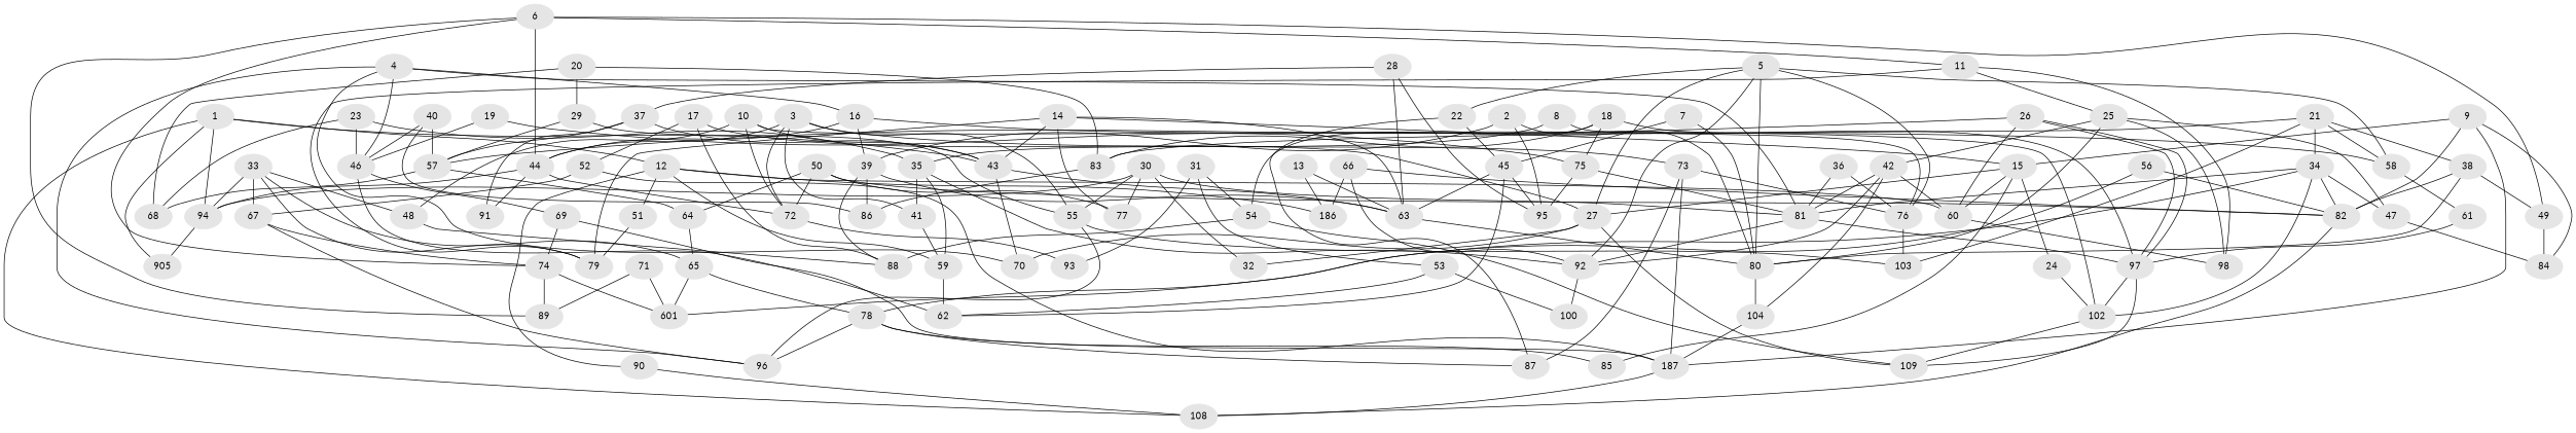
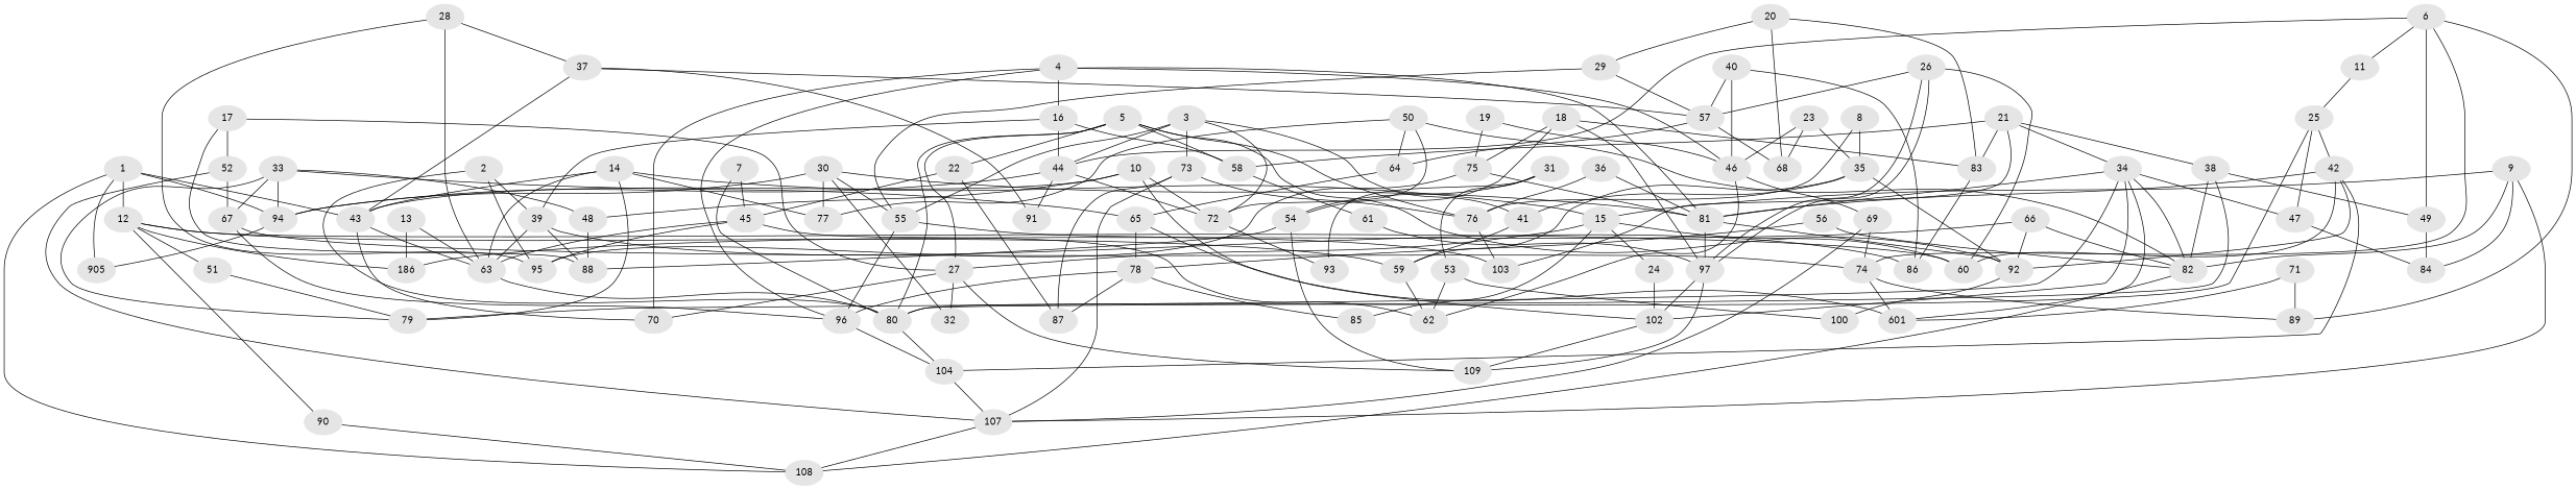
  graph {
    fontname=Lato
    node [color=gray90 fontname=Lato style=filled]
    edge [fontname=Lato]
    1
    12
    43
    94
    n5 [label=905]
    108
    51
    59
    60
    90
    n11 [label=186]
    70
    63
    2
    39
    95
    80
    88
    86
    3
    41
    44
    55
    72
    73
    91
    96
    103
    93
    76
-   107 [label=187]
+   107
    87
    4
    16
    46
    81
    58
    62
    69
    92
    97
    104
    5
    22
    27
    45
    32
    109
    61
    100
    6
    11
    49
    74
    89
    25
    79
-   98
    84
    n60 [label=601]
    7
    8
    35
    9
    15
    82
    24
    85
    10
    48
    102
    42
    47
    13
    14
    77
    17
    52
    67
    18
    54
    75
    83
    19
    20
    29
    68
    57
    21
    34
    38
    23
    26
    64
    28
    37
    30
    31
    53
    33
    65
    78
    36
    40
    50
    56
    66
    71
    1 -- 12
    1 -- 43
    1 -- 94
    1 -- n5
    1 -- 108
    12 -- 51
    12 -- 59
    12 -- 60
    12 -- 90
    12 -- n11
    43 -- 70
    43 -- 63
    94 -- n5
    51 -- 79
    59 -- 62
-   60 -- 98
    90 -- 108
    63 -- 80
    2 -- 39
    2 -- 95
    2 -- 80
    39 -- 63
    39 -- 88
    39 -- 86
    80 -- 104
    3 -- 41
    3 -- 44
    3 -- 55
    3 -- 72
    3 -- 73
    41 -- 59
    44 -- 94
    44 -- 72
    44 -- 91
    55 -- 96
    55 -- 103
    72 -- 93
    73 -- 76
    73 -- 107
    73 -- 87
+   96 -- 104
    76 -- 103
    107 -- 108
    4 -- 70
    4 -- 96
    4 -- 16
    4 -- 46
    4 -- 81
    16 -- 39
    16 -- 44
    16 -- 58
    46 -- 62
    46 -- 69
    81 -- 92
    81 -- 97
    58 -- 61
    69 -- 107
    69 -- 74
    92 -- 100
    97 -- 109
    97 -- 102
    104 -- 107
    5 -- 80
    5 -- 76
    5 -- 58
    5 -- 92
    5 -- 22
    5 -- 27
    22 -- 87
    22 -- 45
    27 -- 70
    27 -- 32
    27 -- 109
    45 -- 63
    45 -- 95
    45 -- 62
    61 -- 97
    6 -- 44
    6 -- 11
    6 -- 49
    6 -- 74
    6 -- 89
    11 -- 25
-   11 -- 79
-   11 -- 98
+   34 -- 79
    49 -- 84
    74 -- 89
    74 -- n60
    25 -- 80
-   25 -- 98
    25 -- 42
    25 -- 47
    7 -- 80
    7 -- 45
    8 -- 76
    8 -- 35
    35 -- 59
    35 -- 41
    35 -- 92
    9 -- 107
    9 -- 84
    9 -- 15
    9 -- 82
    15 -- 60
    15 -- 27
    15 -- 24
    15 -- 85
    82 -- 108
    24 -- 102
    10 -- 43
    10 -- 72
    10 -- 48
    10 -- 102
    48 -- 88
    102 -- 109
    42 -- 60
    42 -- 81
    42 -- 92
    42 -- 104
    47 -- 84
    13 -- n11
    13 -- 63
    14 -- 43
    14 -- 63
    14 -- 79
    14 -- 15
    14 -- 77
    17 -- 88
    17 -- 27
    17 -- 52
    52 -- 107
    52 -- 67
    67 -- 96
    67 -- 74
    18 -- 97
    18 -- 54
    18 -- 75
    18 -- 83
    54 -- 88
    54 -- 109
    75 -- 95
    75 -- 81
    83 -- 86
    19 -- 46
    19 -- 75
    20 -- 83
    20 -- 29
    20 -- 68
    29 -- 55
    29 -- 57
    57 -- 68
    57 -- 64
    21 -- 103
    21 -- 58
    21 -- 83
    21 -- 34
    21 -- 38
    34 -- 81
    34 -- n60
    34 -- 82
    34 -- 102
    34 -- 47
    38 -- 80
    38 -- 49
    38 -- 82
    23 -- 46
    23 -- 35
    23 -- 68
    26 -- 60
    26 -- 97
    26 -- 97
    26 -- 57
    64 -- 65
    28 -- 63
    28 -- 95
    28 -- 37
    37 -- 43
    37 -- 91
    37 -- 57
    30 -- 94
    30 -- 55
    30 -- 81
    30 -- 32
    30 -- 77
    31 -- 93
    31 -- 54
    31 -- 53
    53 -- 62
    53 -- 100
    33 -- 94
    33 -- 79
    33 -- 48
    33 -- 67
    33 -- 65
    65 -- n60
    65 -- 78
    78 -- 96
    78 -- 87
    78 -- 85
    36 -- 76
    36 -- 81
    40 -- 86
    40 -- 46
    40 -- 57
    50 -- 72
    50 -- 82
    50 -- 77
    50 -- 64
    56 -- 82
    56 -- 78
    66 -- n11
    66 -- 92
    66 -- 82
    71 -- 89
    71 -- n60
  }
